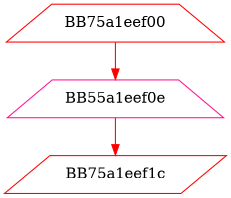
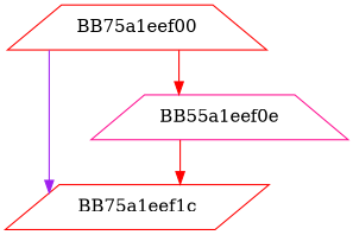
  digraph {
    splines=ortho
    node [color=red shape=trapezium]
    edge [color=red]
    BB75a1eef1c [shape=parallelogram]
    BB75a1eef00
    n3 [color=deeppink label=BB55a1eef0e]
+   BB75a1eef00 -> BB75a1eef1c [color=purple]
    BB75a1eef00 -> n3
    n3 -> BB75a1eef1c
  }
